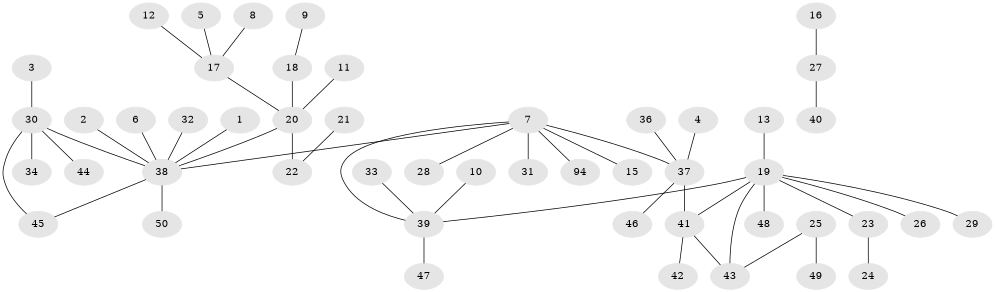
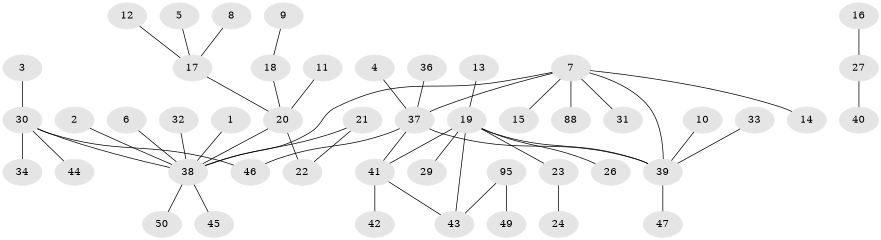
  graph {
    node [color=gray90 style=filled]
    edge [weight=1.0]
    1
    38
    45
    50
    2
    3
    30
    34
    44
    46
    4
    37
    39
    41
    5
    17
    20
    6
    7
-   14 [label=94]
+   14
    15
-   28
+   28 [label=88]
    31
    47
    8
    9
    18
    10
    11
    22
    12
    13
    19
    23
    26
    29
    43
-   48
    16
    27
    40
    24
    42
    21
-   25
+   25 [label=95]
    49
    32
    33
    36
    1 -- 38
    38 -- 45
    38 -- 50
    2 -- 38
    3 -- 30
    30 -- 38
    30 -- 34 [weight=2.0]
    30 -- 44
-   30 -- 45
+   30 -- 46
    4 -- 37
    37 -- 46
+   37 -- 39
    37 -- 41
    39 -- 47
    41 -- 43
    41 -- 42
    5 -- 17
    17 -- 20
    20 -- 38
    20 -- 22
    6 -- 38
    7 -- 38
    7 -- 37
    7 -- 39
    7 -- 14
    7 -- 15
    7 -- 28
    7 -- 31
    8 -- 17
    9 -- 18
    18 -- 20
    10 -- 39
    11 -- 20
    12 -- 17
    13 -- 19
    19 -- 39
    19 -- 41
    19 -- 23
    19 -- 26
    19 -- 29
    19 -- 43
-   19 -- 48
    23 -- 24
    16 -- 27
    27 -- 40
+   21 -- 38
    21 -- 22
    25 -- 43
    25 -- 49
    32 -- 38
    33 -- 39
    36 -- 37
  }
